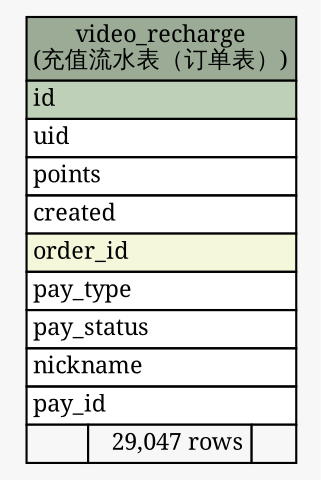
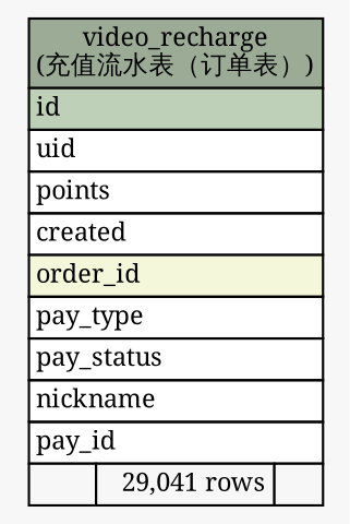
  digraph {
    bgcolor="#f7f7f7"
    fontname="Noto Serif"
    fontsize=11
    nodesep=0.18
    rankdir=RL
    ranksep=0.46
-   n1 [fontname="Noto Serif" fontsize=11 label=<     <TABLE BORDER="0" CELLBORDER="1" CELLSPACING="0" BGCOLOR="#ffffff">       <TR><TD COLSPAN="3" BGCOLOR="#9bab96" ALIGN="CENTER">video_recharge<br/>(充值流水表（订单表）)</TD></TR>       <TR><TD PORT="id" COLSPAN="3" BGCOLOR="#bed1b8" ALIGN="LEFT">id</TD></TR>       <TR><TD PORT="uid" COLSPAN="3" ALIGN="LEFT">uid</TD></TR>       <TR><TD PORT="points" COLSPAN="3" ALIGN="LEFT">points</TD></TR>       <TR><TD PORT="created" COLSPAN="3" ALIGN="LEFT">created</TD></TR>       <TR><TD PORT="order_id" COLSPAN="3" BGCOLOR="#f4f7da" ALIGN="LEFT">order_id</TD></TR>       <TR><TD PORT="pay_type" COLSPAN="3" ALIGN="LEFT">pay_type</TD></TR>       <TR><TD PORT="pay_status" COLSPAN="3" ALIGN="LEFT">pay_status</TD></TR>       <TR><TD PORT="nickname" COLSPAN="3" ALIGN="LEFT">nickname</TD></TR>       <TR><TD PORT="pay_id" COLSPAN="3" ALIGN="LEFT">pay_id</TD></TR>       <TR><TD ALIGN="LEFT" BGCOLOR="#f7f7f7">  </TD><TD ALIGN="RIGHT" BGCOLOR="#f7f7f7">29,047 rows</TD><TD ALIGN="RIGHT" BGCOLOR="#f7f7f7">  </TD></TR>     </TABLE>> shape=plaintext]
+   n1 [fontname="Noto Serif" fontsize=11 label=<     <TABLE BORDER="0" CELLBORDER="1" CELLSPACING="0" BGCOLOR="#ffffff">       <TR><TD COLSPAN="3" BGCOLOR="#9bab96" ALIGN="CENTER">video_recharge<br/>(充值流水表（订单表）)</TD></TR>       <TR><TD PORT="id" COLSPAN="3" BGCOLOR="#bed1b8" ALIGN="LEFT">id</TD></TR>       <TR><TD PORT="uid" COLSPAN="3" ALIGN="LEFT">uid</TD></TR>       <TR><TD PORT="points" COLSPAN="3" ALIGN="LEFT">points</TD></TR>       <TR><TD PORT="created" COLSPAN="3" ALIGN="LEFT">created</TD></TR>       <TR><TD PORT="order_id" COLSPAN="3" BGCOLOR="#f4f7da" ALIGN="LEFT">order_id</TD></TR>       <TR><TD PORT="pay_type" COLSPAN="3" ALIGN="LEFT">pay_type</TD></TR>       <TR><TD PORT="pay_status" COLSPAN="3" ALIGN="LEFT">pay_status</TD></TR>       <TR><TD PORT="nickname" COLSPAN="3" ALIGN="LEFT">nickname</TD></TR>       <TR><TD PORT="pay_id" COLSPAN="3" ALIGN="LEFT">pay_id</TD></TR>       <TR><TD ALIGN="LEFT" BGCOLOR="#f7f7f7">  </TD><TD ALIGN="RIGHT" BGCOLOR="#f7f7f7">29,041 rows</TD><TD ALIGN="RIGHT" BGCOLOR="#f7f7f7">  </TD></TR>     </TABLE>> shape=plaintext]
  }
